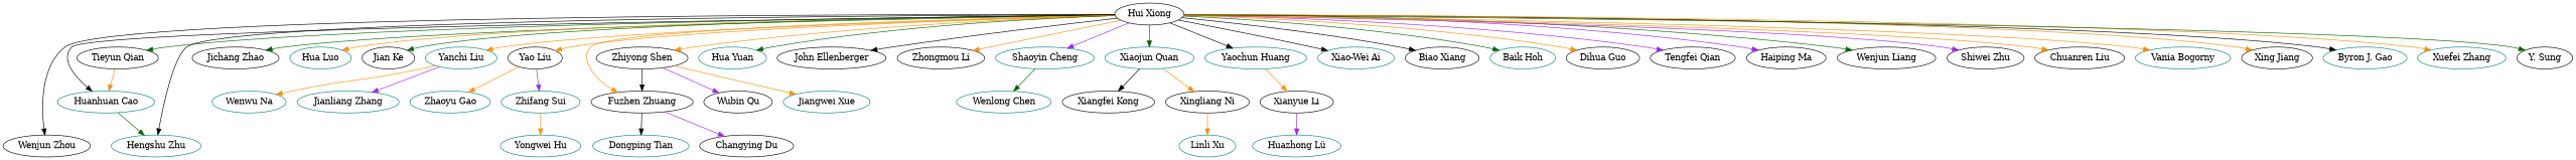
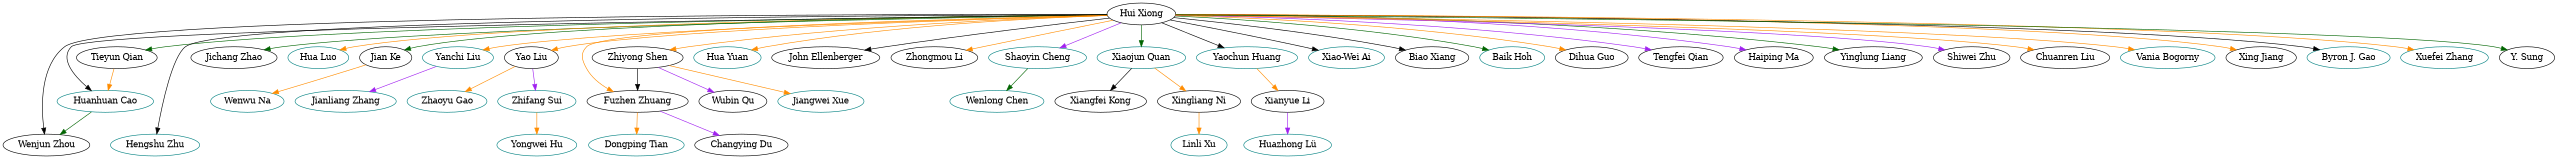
  strict digraph {
    node [color=black]
    edge [color=darkorange]
    "Hui Xiong"
    "Tieyun Qian"
    "Jichang Zhao"
    "Wenjun Zhou"
    n5 [color=teal label="Hua Luo"]
    "Jian Ke"
    "Yanchi Liu" [color=teal]
    "Yao Liu"
    "Zhiyong Shen"
    "Hua Yuan" [color=teal]
    "John Ellenberger"
    "Zhongmou Li"
    "Huanhuan Cao" [color=teal]
    "Shaoyin Cheng" [color=teal]
    "Xiaojun Quan" [color=teal]
    "Yaochun Huang" [color=teal]
    "Xiao-Wei Ai" [color=teal]
    "Biao Xiang"
    "Baik Hoh" [color=teal]
    "Dihua Guo"
    n21 [label="Tengfei Qian"]
    "Fuzhen Zhuang"
    "Haiping Ma"
-   "Yinglung Liang" [label="Wenjun Liang"]
+   "Yinglung Liang"
    "Shiwei Zhu"
    "Chuanren Liu"
    "Vania Bogorny" [color=teal]
    "Xing Jiang"
    "Byron J. Gao" [color=teal]
    "Hengshu Zhu" [color=teal]
    "Xuefei Zhang" [color=teal]
    "Y. Sung"
    "Wenwu Na" [color=teal]
    "Jianliang Zhang" [color=teal]
    "Zhaoyu Gao" [color=teal]
    "Zhifang Sui" [color=teal]
    "Wubin Qu"
    "Jiangwei Xue" [color=teal]
    "Wenlong Chen" [color=teal]
    "Xiangfei Kong"
    "Xingliang Ni"
    "Xianyue Li"
    "Linli Xu" [color=teal]
    "Dongping Tian" [color=teal]
    "Changying Du"
    "Huazhong Lü" [color=teal]
    "Yongwei Hu" [color=teal]
    "Hui Xiong" -> "Tieyun Qian" [color=darkgreen]
    "Hui Xiong" -> "Jichang Zhao" [color=darkgreen]
    "Hui Xiong" -> "Wenjun Zhou" [color=black]
    "Hui Xiong" -> n5
    "Hui Xiong" -> "Jian Ke" [color=darkgreen]
    "Hui Xiong" -> "Yanchi Liu"
    "Hui Xiong" -> "Yao Liu"
    "Hui Xiong" -> "Zhiyong Shen"
-   "Hui Xiong" -> "Hua Yuan" [color=darkgreen]
+   "Hui Xiong" -> "Hua Yuan"
    "Hui Xiong" -> "John Ellenberger" [color=black]
    "Hui Xiong" -> "Zhongmou Li"
    "Hui Xiong" -> "Huanhuan Cao" [color=black]
    "Hui Xiong" -> "Shaoyin Cheng" [color=purple]
    "Hui Xiong" -> "Xiaojun Quan" [color=darkgreen]
    "Hui Xiong" -> "Yaochun Huang" [color=black]
    "Hui Xiong" -> "Xiao-Wei Ai" [color=black]
    "Hui Xiong" -> "Biao Xiang" [color=black]
    "Hui Xiong" -> "Baik Hoh" [color=darkgreen]
    "Hui Xiong" -> "Dihua Guo"
    "Hui Xiong" -> n21 [color=purple]
    "Hui Xiong" -> "Fuzhen Zhuang"
    "Hui Xiong" -> "Haiping Ma" [color=purple]
    "Hui Xiong" -> "Yinglung Liang" [color=darkgreen]
    "Hui Xiong" -> "Shiwei Zhu" [color=purple]
    "Hui Xiong" -> "Chuanren Liu"
    "Hui Xiong" -> "Vania Bogorny"
    "Hui Xiong" -> "Xing Jiang"
    "Hui Xiong" -> "Byron J. Gao" [color=black]
    "Hui Xiong" -> "Hengshu Zhu" [color=black]
    "Hui Xiong" -> "Xuefei Zhang"
    "Hui Xiong" -> "Y. Sung" [color=darkgreen]
    "Tieyun Qian" -> "Huanhuan Cao"
-   "Yanchi Liu" -> "Wenwu Na"
+   "Jian Ke" -> "Wenwu Na"
    "Yanchi Liu" -> "Jianliang Zhang" [color=purple]
    "Yao Liu" -> "Zhaoyu Gao"
    "Yao Liu" -> "Zhifang Sui" [color=purple]
    "Zhiyong Shen" -> "Fuzhen Zhuang" [color=black]
    "Zhiyong Shen" -> "Wubin Qu" [color=purple]
    "Zhiyong Shen" -> "Jiangwei Xue"
-   "Huanhuan Cao" -> "Hengshu Zhu" [color=darkgreen]
+   "Huanhuan Cao" -> "Wenjun Zhou" [color=darkgreen]
    "Shaoyin Cheng" -> "Wenlong Chen" [color=darkgreen]
    "Xiaojun Quan" -> "Xiangfei Kong" [color=black]
    "Xiaojun Quan" -> "Xingliang Ni"
    "Yaochun Huang" -> "Xianyue Li"
-   "Fuzhen Zhuang" -> "Dongping Tian" [color=black]
+   "Fuzhen Zhuang" -> "Dongping Tian"
    "Fuzhen Zhuang" -> "Changying Du" [color=purple]
    "Zhifang Sui" -> "Yongwei Hu"
    "Xingliang Ni" -> "Linli Xu"
    "Xianyue Li" -> "Huazhong Lü" [color=purple]
  }
